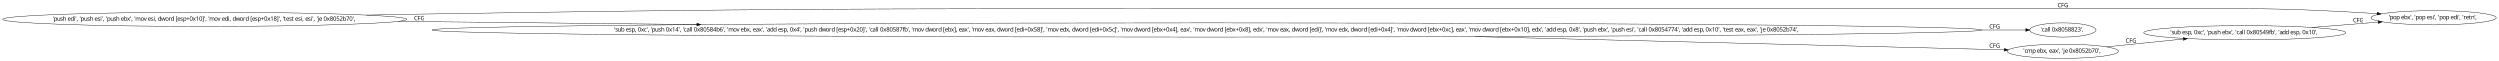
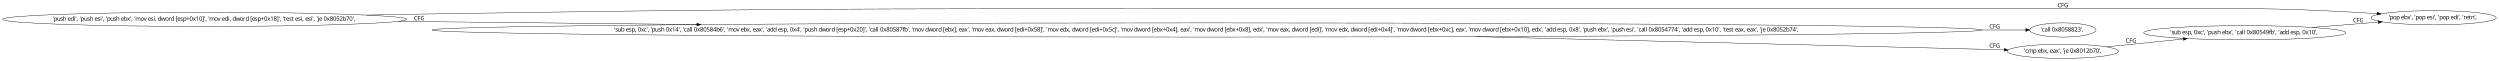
  digraph {
    fontname="Open Sans"
    rankdir=LR
    node [fontname="Open Sans"]
    edge [fontname="Open Sans"]
    n1 [label="'push edi', 'push esi', 'push ebx', 'mov esi, dword [esp+0x10]', 'mov edi, dword [esp+0x18]', 'test esi, esi', 'je 0x8052b70', "]
    n2 [label="'pop ebx', 'pop esi', 'pop edi', 'retn', "]
    n3 [label="'sub esp, 0xc', 'push 0x14', 'call 0x80584b6', 'mov ebx, eax', 'add esp, 0x4', 'push dword [esp+0x20]', 'call 0x80587fb', 'mov dword [ebx], eax', 'mov eax, dword [edi+0x58]', 'mov edx, dword [edi+0x5c]', 'mov dword [ebx+0x4], eax', 'mov dword [ebx+0x8], edx', 'mov eax, dword [edi]', 'mov edx, dword [edi+0x4]', 'mov dword [ebx+0xc], eax', 'mov dword [ebx+0x10], edx', 'add esp, 0x8', 'push ebx', 'push esi', 'call 0x8054774', 'add esp, 0x10', 'test eax, eax', 'je 0x8052b74', "]
    n4 [label="'call 0x8058823', "]
-   n5 [label="'cmp ebx, eax', 'je 0x8052b70', "]
+   n5 [label="'cmp ebx, eax', 'je 0x8012b70',"]
    n6 [label="'sub esp, 0xc', 'push ebx', 'call 0x80549fb', 'add esp, 0x10', "]
    n1 -> n2 [label=CFG]
    n1 -> n3 [label=CFG]
    n3 -> n4 [label=CFG]
    n3 -> n5 [label=CFG]
    n5 -> n6 [label=CFG]
    n6 -> n2 [label=CFG]
  }
